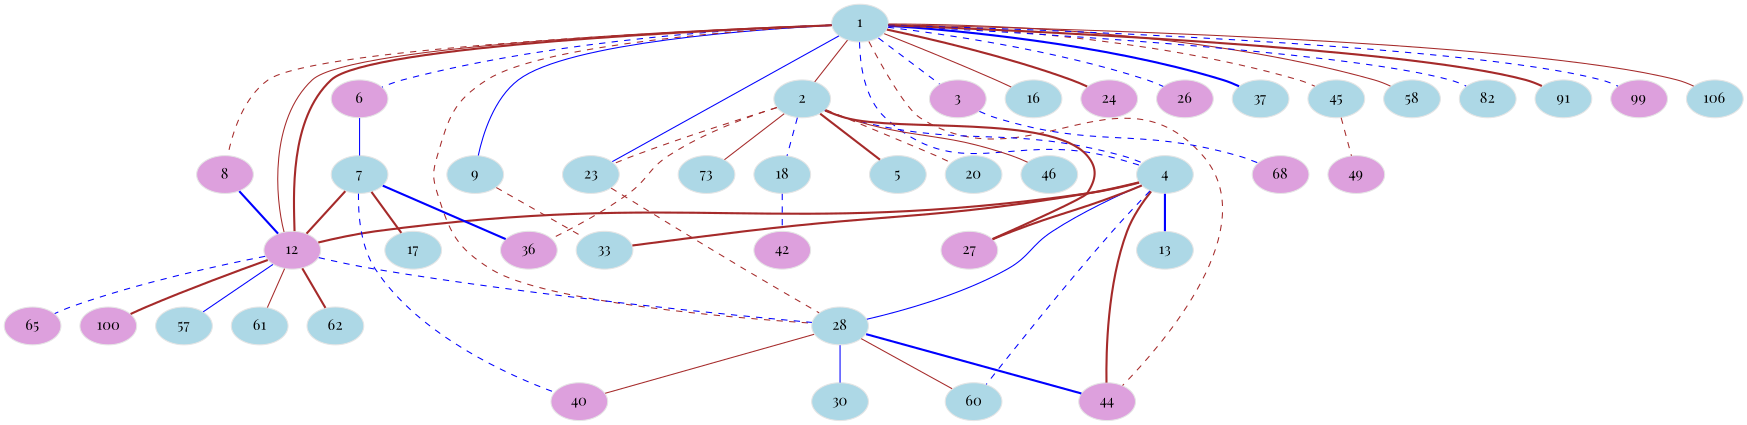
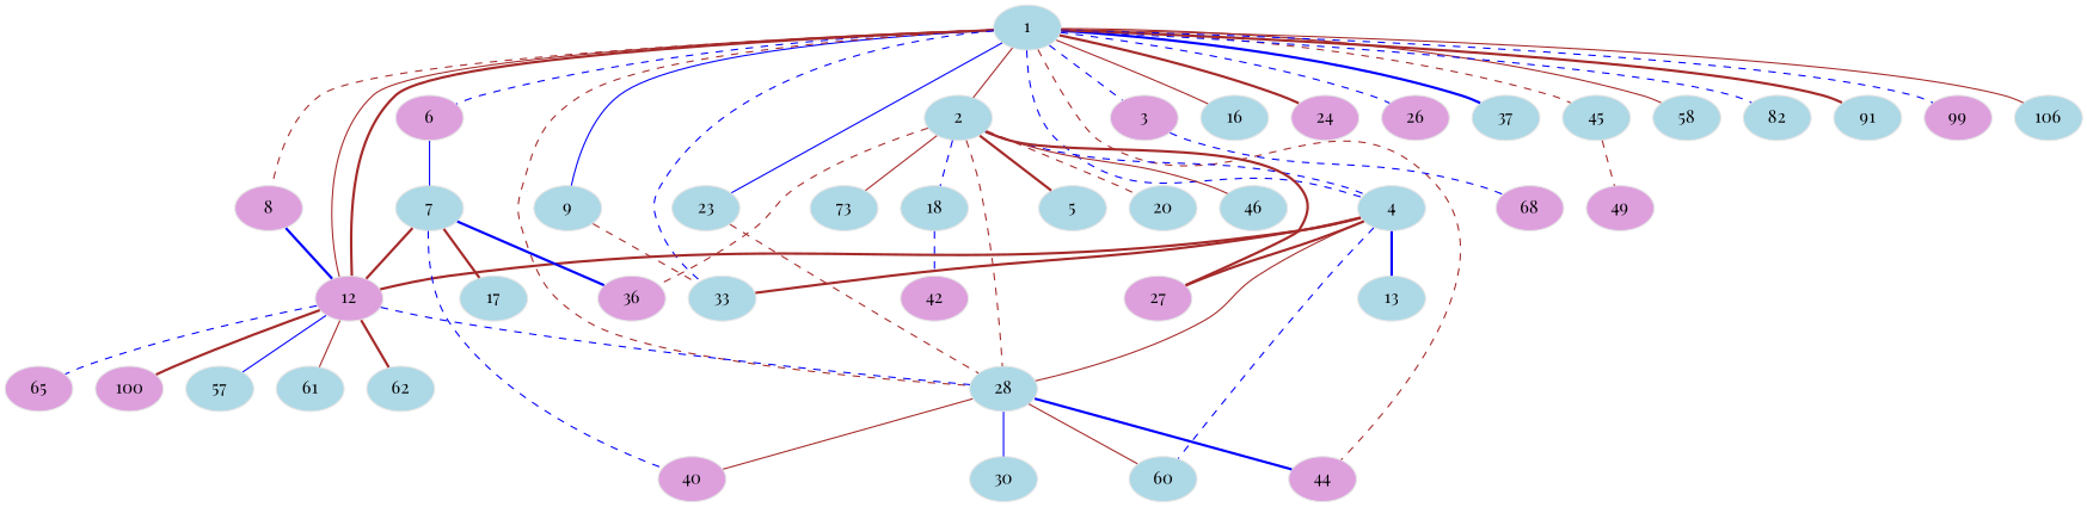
  graph {
    fontname="Playfair Display"
    node [color=gray90 fillcolor=lightblue fontname="Playfair Display" style=filled]
    edge [color=brown fontname="Playfair Display" style=dashed]
    1
    2
    3 [fillcolor=plum super="+101"]
    4 [super="+38+64+14+78+41+10+56+11"]
    6 [fillcolor=plum super="+34"]
    8 [fillcolor=plum]
    9 [super="+59"]
    12 [fillcolor=plum super="+25+19+15"]
    16
    23 [super="+71"]
    24 [fillcolor=plum]
    26 [fillcolor=plum]
    28 [super="+29"]
    33 [super="+74"]
    37
    44 [fillcolor=plum]
    45 [super="+70+55"]
    58 [super="+77"]
    82
    91
    99 [fillcolor=plum]
    106 [super="+110"]
    5
    18
    20
    27 [fillcolor=plum super="+81+87+107+48+31+52"]
    36 [fillcolor=plum super="+80+54"]
    46 [super="+89"]
    73 [super="+93"]
    68 [fillcolor=plum]
    13
    60
    7 [super="+69"]
    57
    61
    62
    65 [fillcolor=plum super="+75+103"]
    100 [fillcolor=plum]
    40 [fillcolor=plum super="+97+83"]
    30
    49 [fillcolor=plum super="+105"]
    42 [fillcolor=plum]
    17 [super="+66"]
    1 -- 2 [style=solid]
    1 -- 3 [color=blue weight=2]
    1 -- 4 [color=blue weight=2]
    1 -- 6 [color=blue weight=2]
    1 -- 8
    1 -- 9 [color=blue style=solid]
    1 -- 12 [style=solid weight=3]
    1 -- 12 [style=bold]
    1 -- 16 [style=solid]
    1 -- 23 [color=blue style=solid]
    1 -- 24 [style=bold]
    1 -- 26 [color=blue]
    1 -- 28
+   1 -- 33 [color=blue]
    1 -- 37 [color=blue style=bold]
    1 -- 44
    1 -- 45
    1 -- 58 [style=solid]
    1 -- 82 [color=blue]
    1 -- 91 [style=bold]
    1 -- 99 [color=blue]
    1 -- 106 [style=solid]
    2 -- 4 [color=blue weight=2]
-   2 -- 23 [weight=2]
+   2 -- 28 [weight=2]
    2 -- 5 [style=bold]
    2 -- 18 [color=blue]
    2 -- 20
    2 -- 27 [style=bold]
    2 -- 36
    2 -- 46 [style=solid]
    2 -- 73 [style=solid]
    3 -- 68 [color=blue]
    4 -- 12 [style=bold weight=2]
-   4 -- 28 [color=blue style=solid weight=2]
+   4 -- 28 [style=solid weight=2]
    4 -- 33 [style=bold]
-   4 -- 44 [style=bold]
    4 -- 27 [style=bold weight=2]
    4 -- 13 [color=blue style=bold weight=2]
    4 -- 60 [color=blue]
    6 -- 7 [color=blue style=solid]
    8 -- 12 [color=blue style=bold weight=2]
    9 -- 33
    12 -- 28 [color=blue]
    12 -- 57 [color=blue style=solid]
    12 -- 61 [style=solid]
    12 -- 62 [style=bold]
    12 -- 65 [color=blue]
    12 -- 100 [style=bold]
    23 -- 28
    28 -- 44 [color=blue style=bold]
    28 -- 60 [style=solid]
    28 -- 40 [style=solid]
    28 -- 30 [color=blue style=solid]
    45 -- 49
    18 -- 42 [color=blue]
    7 -- 12 [style=bold]
    7 -- 36 [color=blue style=bold]
    7 -- 40 [color=blue]
    7 -- 17 [style=bold]
  }
